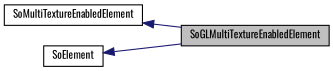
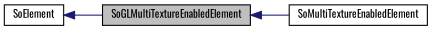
  digraph {
    fontname=Oswald
    rankdir=LR
    node [color=black fillcolor=white fontname=Oswald fontsize=10 shape=record style=filled]
    edge [color=midnightblue dir=back fontname=Oswald fontsize=10 labelfontname=Helvetica labelfontsize=10 style=solid]
    n1 [fillcolor=grey75 fontcolor=black height=0.2 label=SoGLMultiTextureEnabledElement width=0.4]
    n2 [height=0.2 label=SoMultiTextureEnabledElement width=0.4]
    n3 [height=0.2 label=SoElement width=0.4]
-   n2 -> n1
+   n1 -> n2
    n3 -> n1
  }
